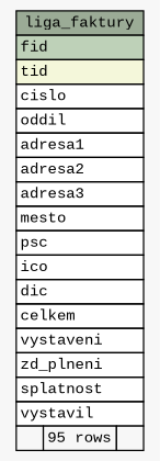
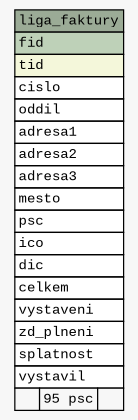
  digraph {
    bgcolor="#f7f7f7"
    fontname="Liberation Mono"
    fontsize=11
    nodesep=0.18
    rankdir=TB
    ranksep=0.46
-   n1 [fontname="Liberation Mono" fontsize=11 label=<     <TABLE BORDER="0" CELLBORDER="1" CELLSPACING="0" BGCOLOR="#ffffff">       <TR><TD COLSPAN="3" BGCOLOR="#9bab96" ALIGN="CENTER">liga_faktury</TD></TR>       <TR><TD PORT="fid" COLSPAN="3" BGCOLOR="#bed1b8" ALIGN="LEFT">fid</TD></TR>       <TR><TD PORT="tid" COLSPAN="3" BGCOLOR="#f4f7da" ALIGN="LEFT">tid</TD></TR>       <TR><TD PORT="cislo" COLSPAN="3" ALIGN="LEFT">cislo</TD></TR>       <TR><TD PORT="oddil" COLSPAN="3" ALIGN="LEFT">oddil</TD></TR>       <TR><TD PORT="adresa1" COLSPAN="3" ALIGN="LEFT">adresa1</TD></TR>       <TR><TD PORT="adresa2" COLSPAN="3" ALIGN="LEFT">adresa2</TD></TR>       <TR><TD PORT="adresa3" COLSPAN="3" ALIGN="LEFT">adresa3</TD></TR>       <TR><TD PORT="mesto" COLSPAN="3" ALIGN="LEFT">mesto</TD></TR>       <TR><TD PORT="psc" COLSPAN="3" ALIGN="LEFT">psc</TD></TR>       <TR><TD PORT="ico" COLSPAN="3" ALIGN="LEFT">ico</TD></TR>       <TR><TD PORT="dic" COLSPAN="3" ALIGN="LEFT">dic</TD></TR>       <TR><TD PORT="celkem" COLSPAN="3" ALIGN="LEFT">celkem</TD></TR>       <TR><TD PORT="vystaveni" COLSPAN="3" ALIGN="LEFT">vystaveni</TD></TR>       <TR><TD PORT="zd_plneni" COLSPAN="3" ALIGN="LEFT">zd_plneni</TD></TR>       <TR><TD PORT="splatnost" COLSPAN="3" ALIGN="LEFT">splatnost</TD></TR>       <TR><TD PORT="vystavil" COLSPAN="3" ALIGN="LEFT">vystavil</TD></TR>       <TR><TD ALIGN="LEFT" BGCOLOR="#f7f7f7">  </TD><TD ALIGN="RIGHT" BGCOLOR="#f7f7f7">95 rows</TD><TD ALIGN="RIGHT" BGCOLOR="#f7f7f7">  </TD></TR>     </TABLE>> shape=plaintext]
+   n1 [fontname="Liberation Mono" fontsize=11 label=<     <TABLE BORDER="0" CELLBORDER="1" CELLSPACING="0" BGCOLOR="#ffffff">       <TR><TD COLSPAN="3" BGCOLOR="#9bab96" ALIGN="CENTER">liga_faktury</TD></TR>       <TR><TD PORT="fid" COLSPAN="3" BGCOLOR="#bed1b8" ALIGN="LEFT">fid</TD></TR>       <TR><TD PORT="tid" COLSPAN="3" BGCOLOR="#f4f7da" ALIGN="LEFT">tid</TD></TR>       <TR><TD PORT="cislo" COLSPAN="3" ALIGN="LEFT">cislo</TD></TR>       <TR><TD PORT="oddil" COLSPAN="3" ALIGN="LEFT">oddil</TD></TR>       <TR><TD PORT="adresa1" COLSPAN="3" ALIGN="LEFT">adresa1</TD></TR>       <TR><TD PORT="adresa2" COLSPAN="3" ALIGN="LEFT">adresa2</TD></TR>       <TR><TD PORT="adresa3" COLSPAN="3" ALIGN="LEFT">adresa3</TD></TR>       <TR><TD PORT="mesto" COLSPAN="3" ALIGN="LEFT">mesto</TD></TR>       <TR><TD PORT="psc" COLSPAN="3" ALIGN="LEFT">psc</TD></TR>       <TR><TD PORT="ico" COLSPAN="3" ALIGN="LEFT">ico</TD></TR>       <TR><TD PORT="dic" COLSPAN="3" ALIGN="LEFT">dic</TD></TR>       <TR><TD PORT="celkem" COLSPAN="3" ALIGN="LEFT">celkem</TD></TR>       <TR><TD PORT="vystaveni" COLSPAN="3" ALIGN="LEFT">vystaveni</TD></TR>       <TR><TD PORT="zd_plneni" COLSPAN="3" ALIGN="LEFT">zd_plneni</TD></TR>       <TR><TD PORT="splatnost" COLSPAN="3" ALIGN="LEFT">splatnost</TD></TR>       <TR><TD PORT="vystavil" COLSPAN="3" ALIGN="LEFT">vystavil</TD></TR>       <TR><TD ALIGN="LEFT" BGCOLOR="#f7f7f7">  </TD><TD ALIGN="RIGHT" BGCOLOR="#f7f7f7">95 psc</TD><TD ALIGN="RIGHT" BGCOLOR="#f7f7f7">  </TD></TR>     </TABLE>> shape=plaintext]
  }
